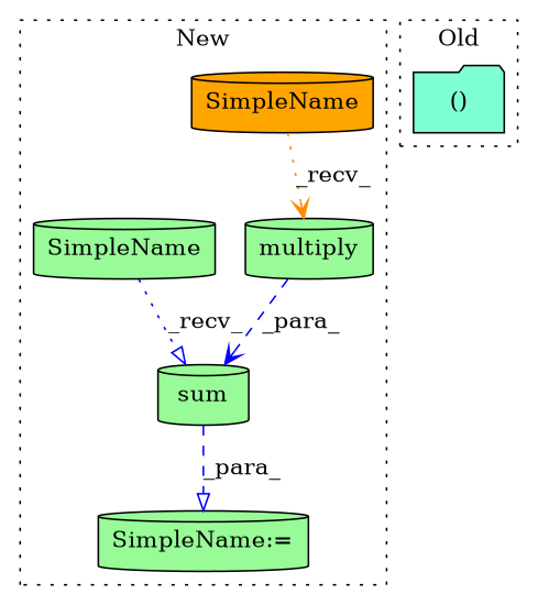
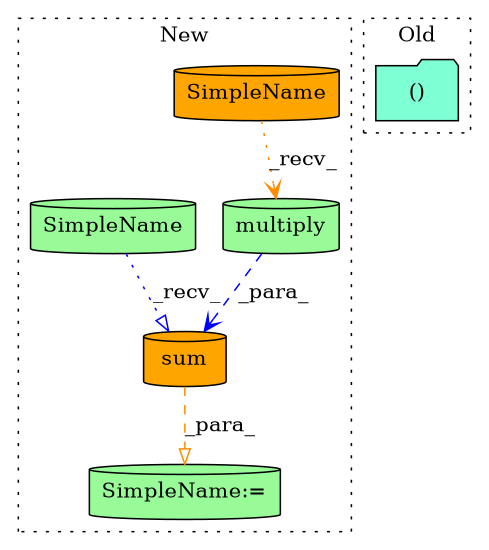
  digraph {
    fontname="DejaVu Serif"
    node [a=32 fillcolor=palegreen fontname="DejaVu Serif" l=5 shape=cylinder style=filled]
    edge [arrowhead=vee color=blue fontname="DejaVu Serif" style=dashed]
    n1 [l="9,1" label=multiply s="1066,1103"]
    n2 [a=7 l=1 label="SimpleName:=" s=1049]
-   n3 [l="4,1" label=sum s="1056,1104"]
+   n3 [fillcolor=orange l="4,1" label=sum s="1056,1104"]
    n4 [a=42 fillcolor=orange label=SimpleName s=1060]
    n5 [a=42 label=SimpleName s=1050]
    n6 [a=106 fillcolor=aquamarine l=47 label="()" s=1025 shape=folder]
    subgraph cluster_1 {
      label=New
      style=dotted
      n1
      n2
      n3
      n4
      n5
    }
    subgraph cluster_2 {
      label=Old
      style=dotted
      n6
    }
    n1 -> n3 [label=_para_]
-   n3 -> n2 [arrowhead=onormal label=_para_]
+   n3 -> n2 [arrowhead=onormal color=darkorange label=_para_]
    n4 -> n1 [color=darkorange label=_recv_ style=dotted]
    n5 -> n3 [arrowhead=onormal label=_recv_ style=dotted]
  }
